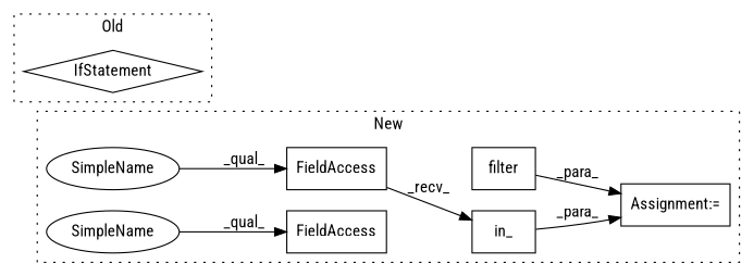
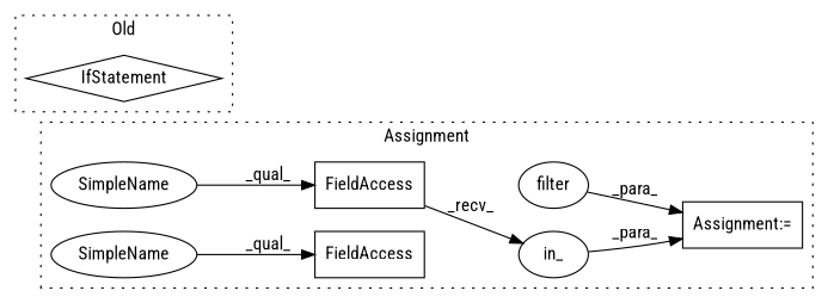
  digraph {
    fontname="Roboto Condensed"
    rankdir=LR
    node [a=32 fontname="Roboto Condensed" l=6 s=1375 shape=box]
    edge [fontname="Roboto Condensed"]
-   n1 [l="4,1" label=in_ s="1389,1407"]
+   n1 [l="4,1" label=in_ s="1389,1407" shape=ellipse]
    n2 [a=22 l=13 label=FieldAccess]
    n3 [a=22 l=19 label=FieldAccess s=1412]
-   n4 [l="7,1" label=filter s="1276,1446"]
+   n4 [l="7,1" label=filter s="1276,1446" shape=ellipse]
    n5 [a=7 l=1 label="Assignment:=" s=1488]
    n6 [a=42 label=SimpleName shape=ellipse]
    n7 [a=42 label=SimpleName s=1412 shape=ellipse]
    n8 [a=25 l=35 label=IfStatement s=1457 shape=diamond]
    subgraph cluster_1 {
-     label=New
+     label=Assignment
      style=dotted
      n1
      n2
      n3
      n4
      n5
      n6
      n7
    }
    subgraph cluster_2 {
      label=Old
      style=dotted
      n8
    }
    n1 -> n5 [label=_para_]
    n2 -> n1 [label=_recv_]
    n4 -> n5 [label=_para_]
    n6 -> n2 [label=_qual_]
    n7 -> n3 [label=_qual_]
  }
